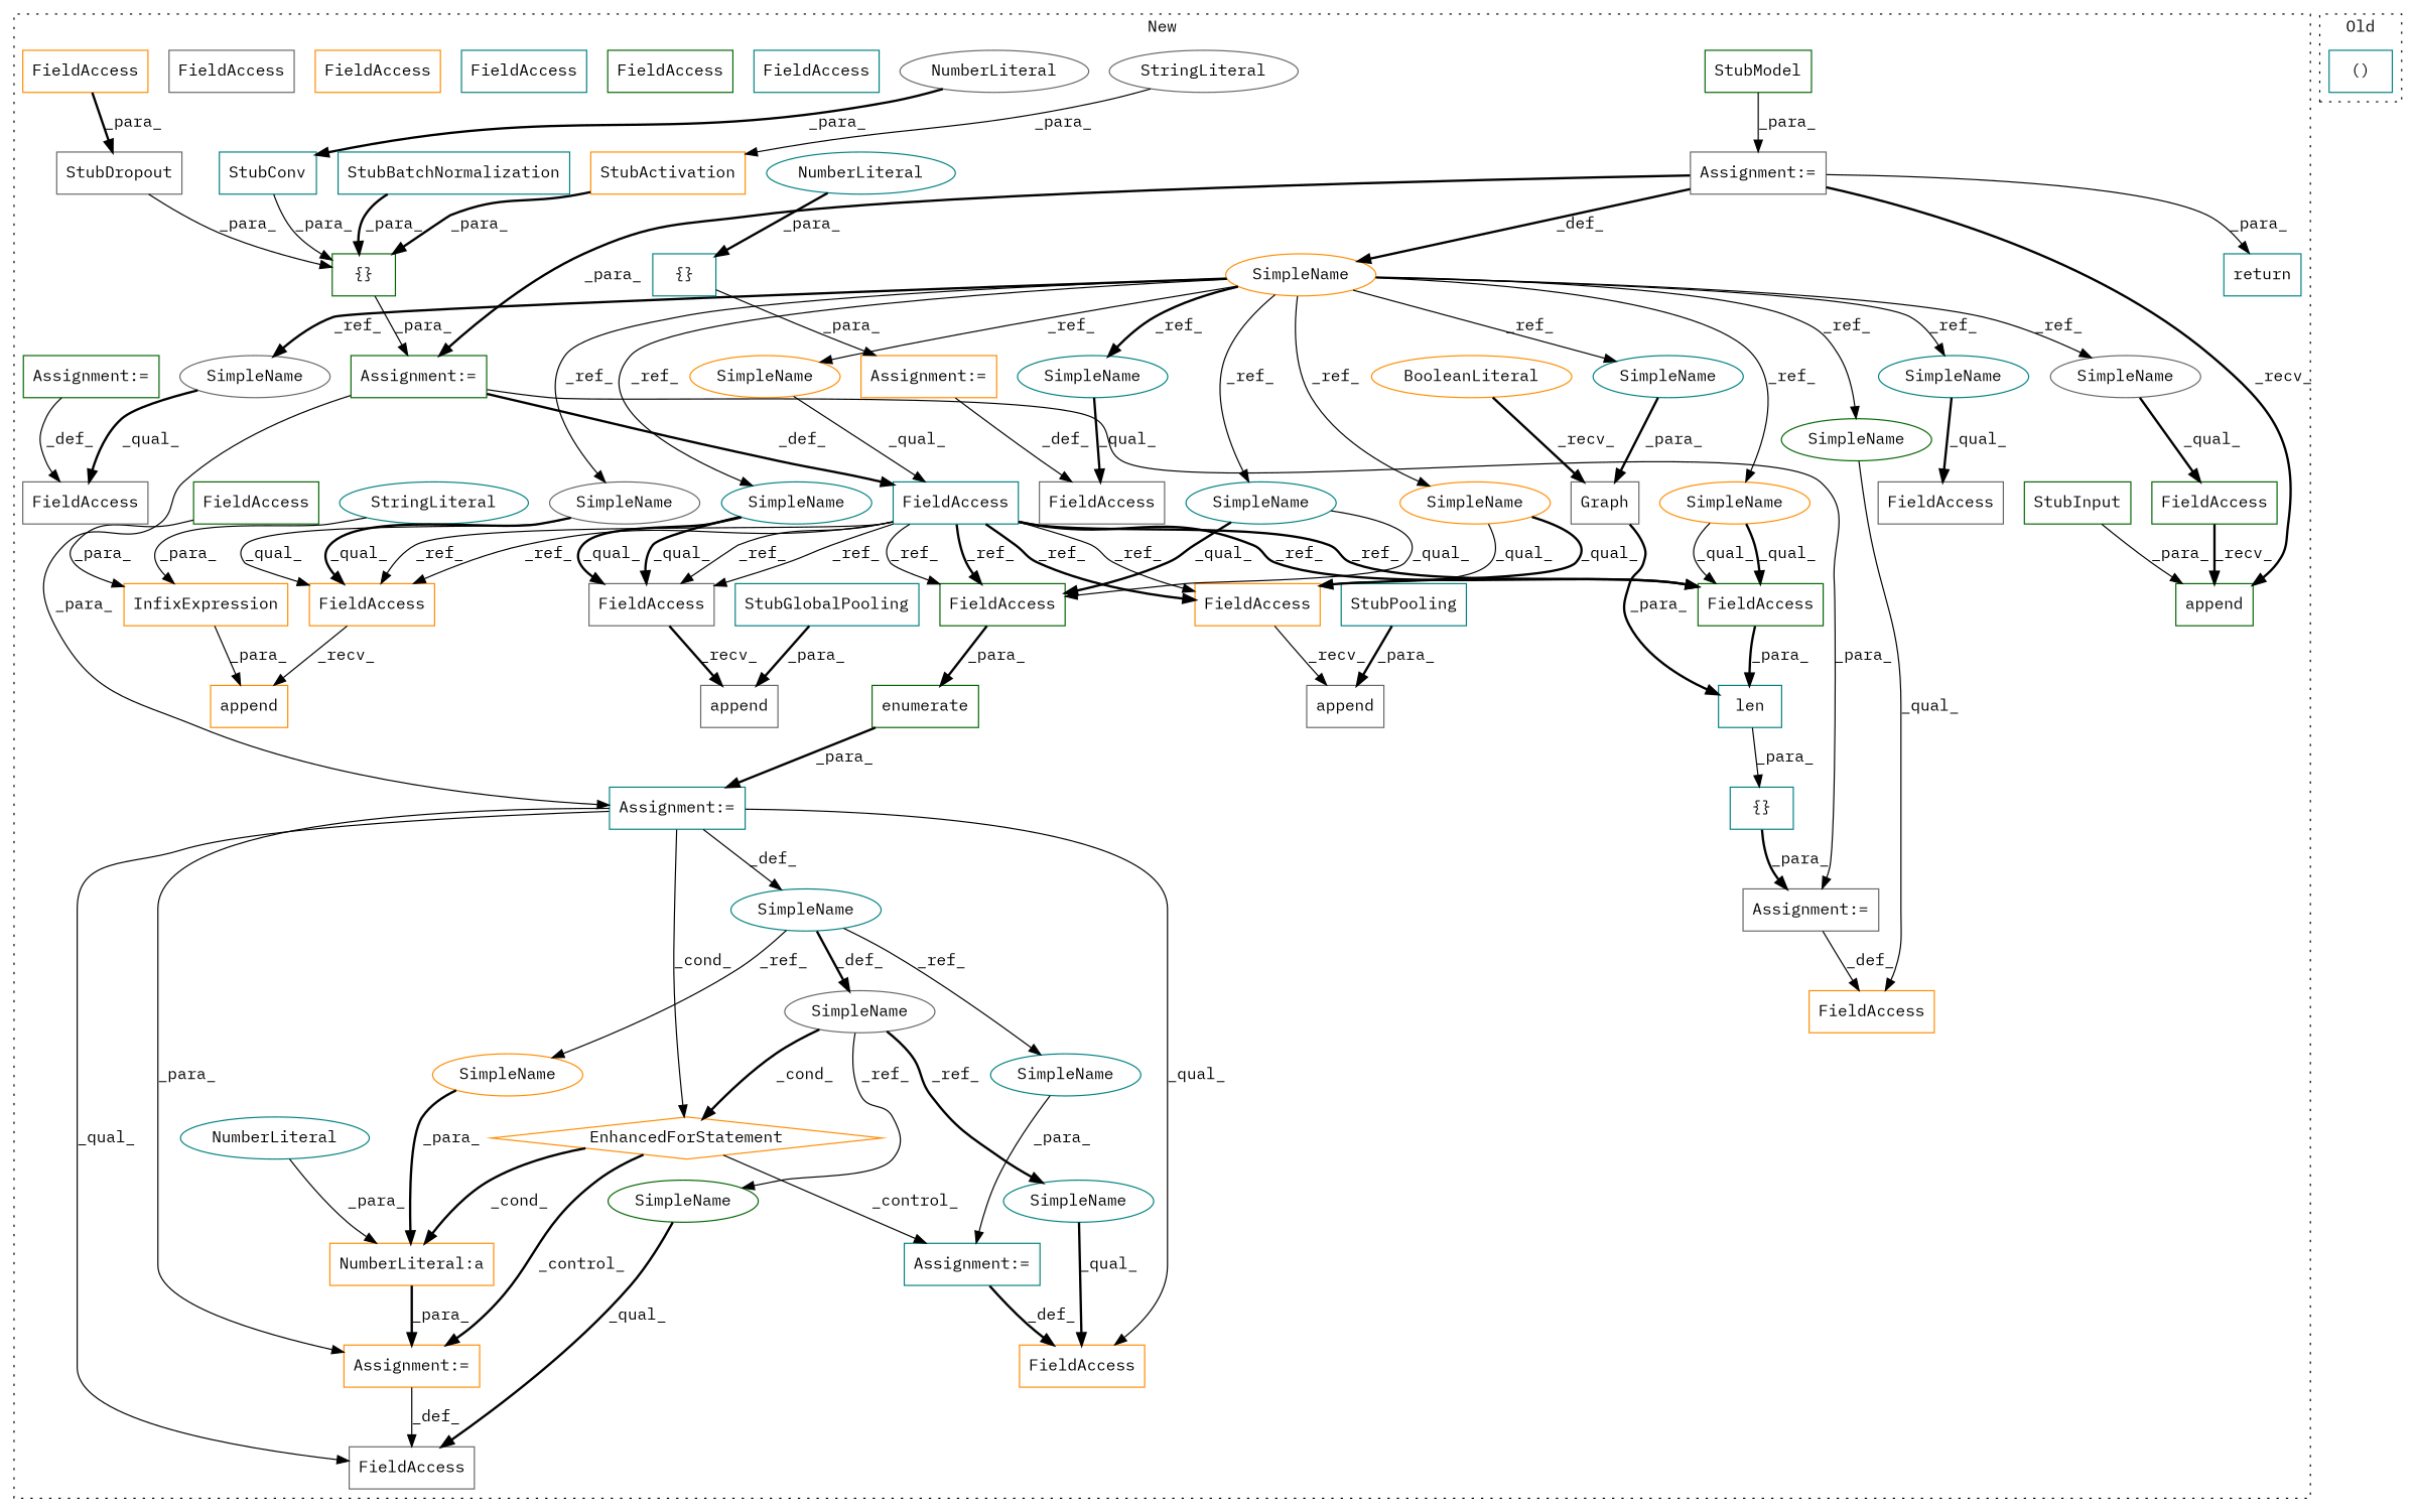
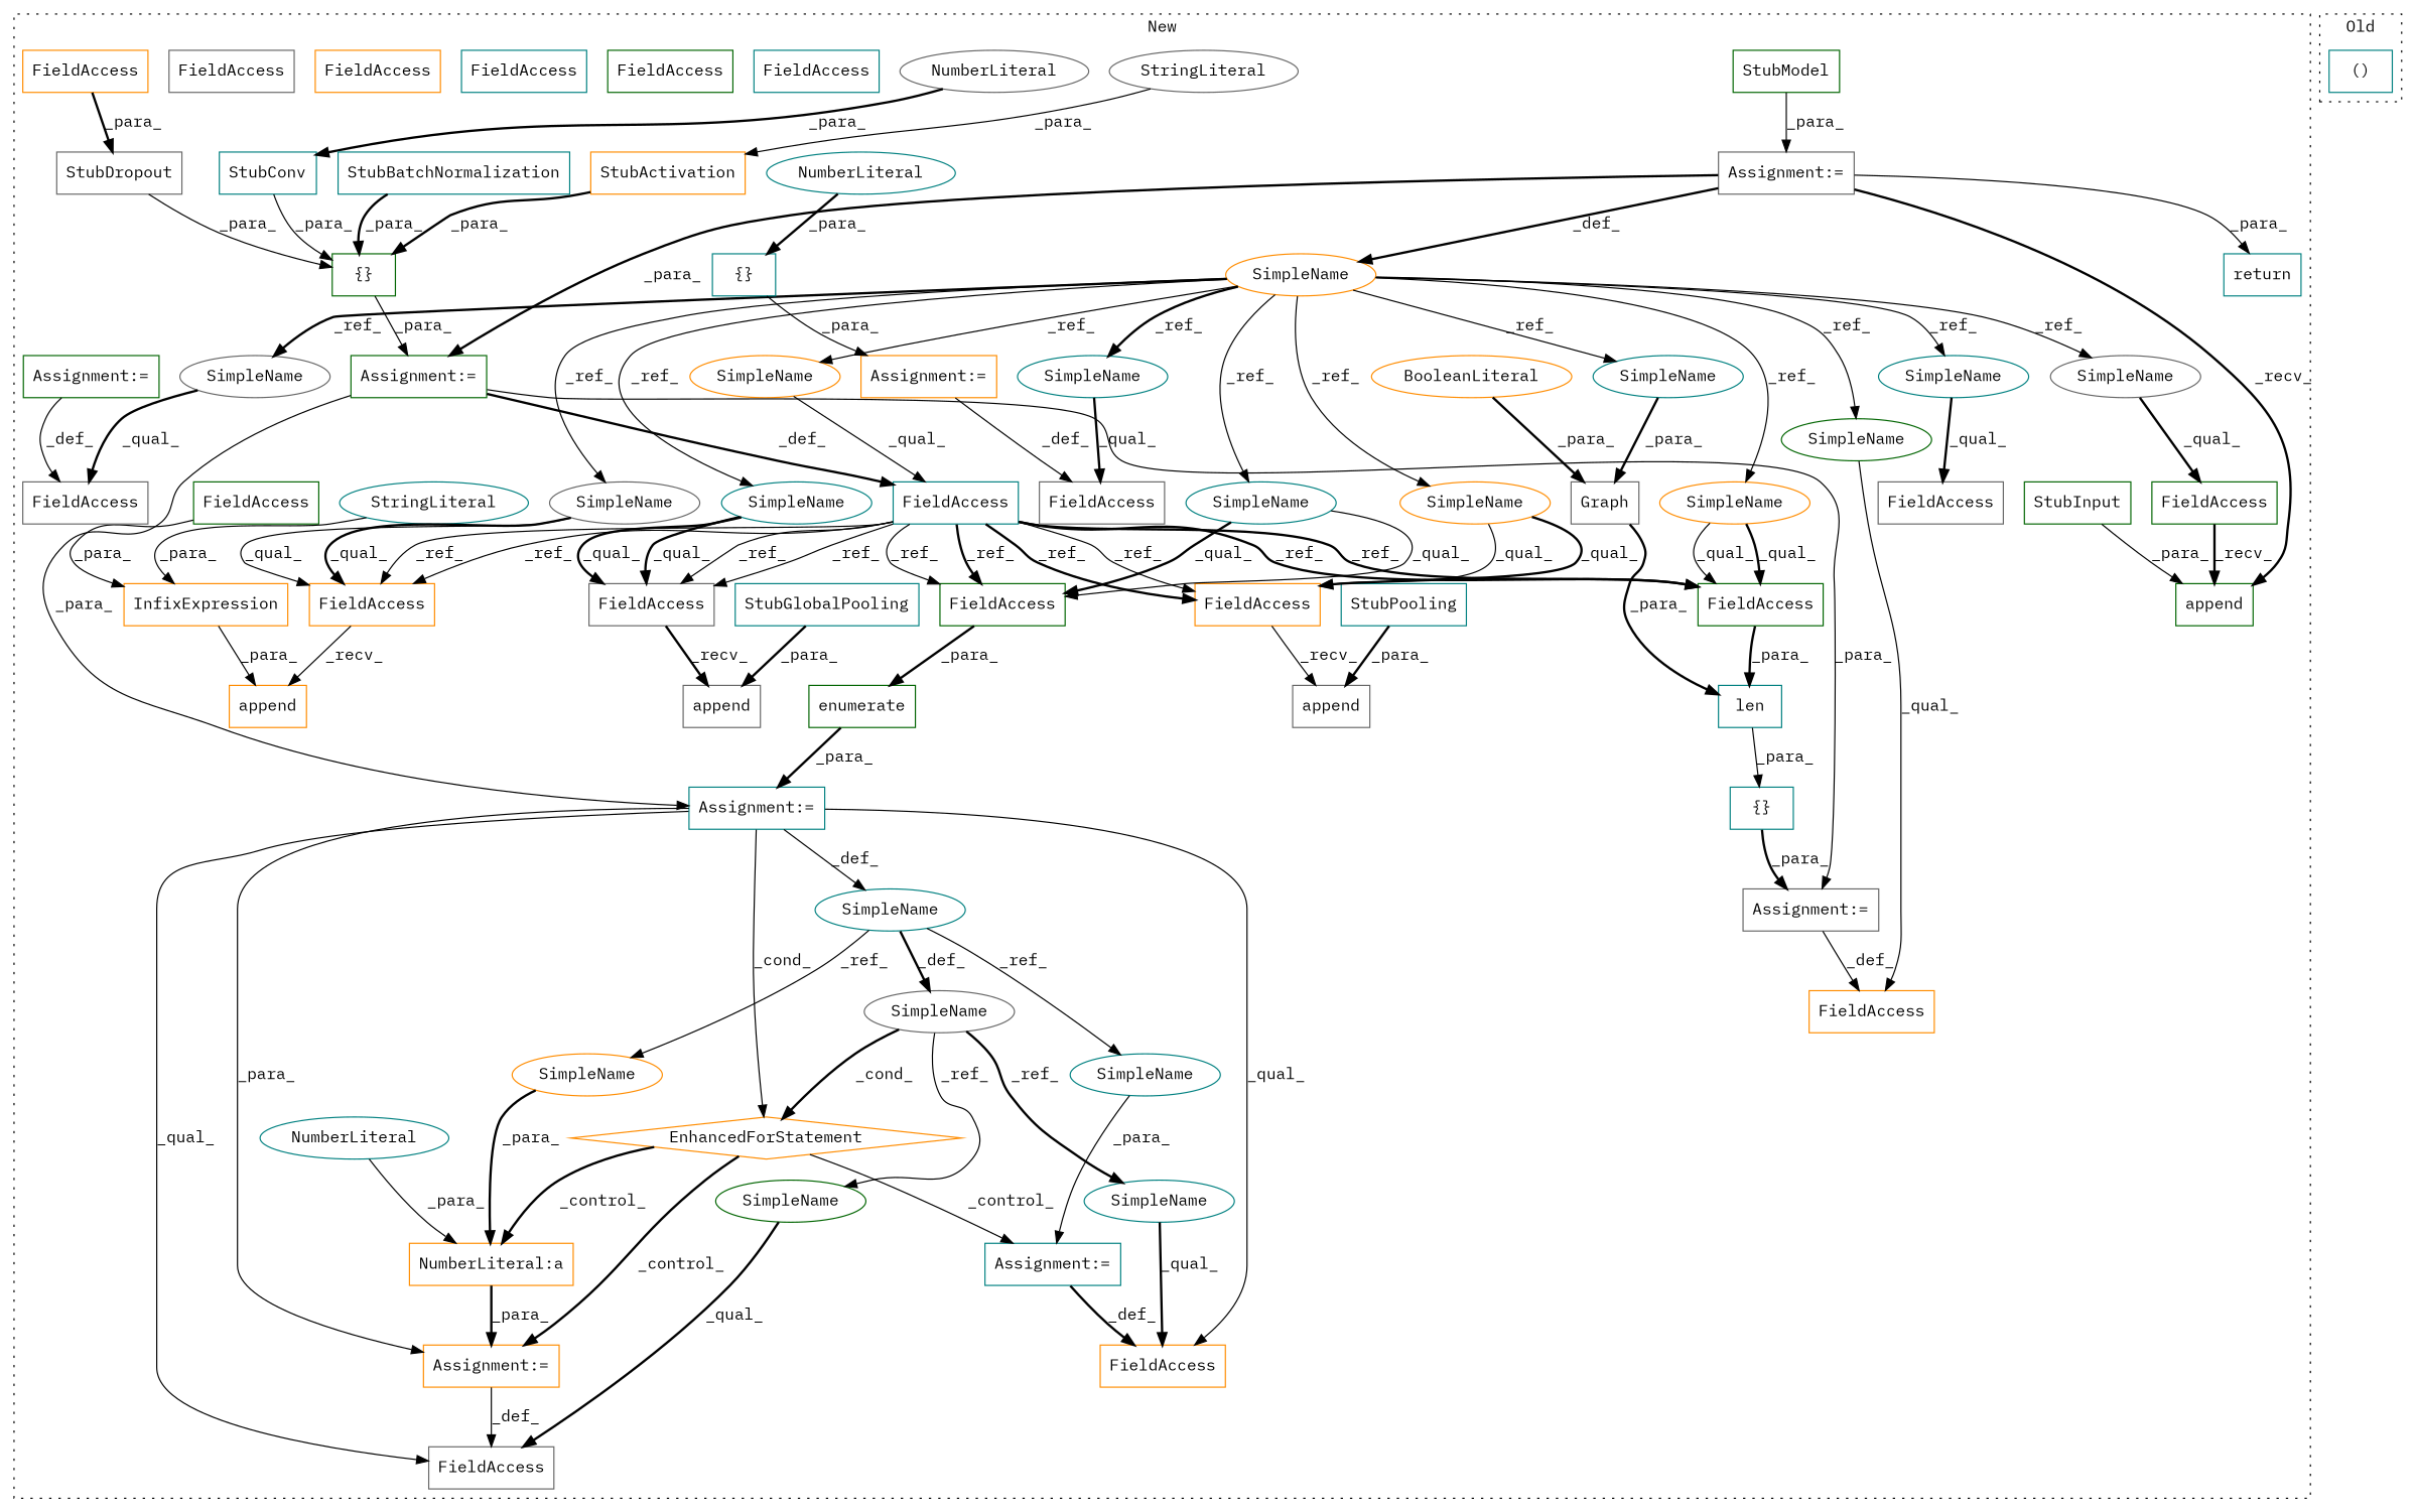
  digraph {
    fontname="IBM Plex Mono"
    node [a=22 color=teal fontname="IBM Plex Mono" l=5 s=2849 shape=box]
    edge [fontname="IBM Plex Mono" style=solid]
    n1 [a=32 color=darkorange l="10,1" label=InfixExpression s="3197,3231"]
    n2 [color=darkgreen l=14 label=FieldAccess s=3207]
    n3 [a=45 l=9 label=StringLiteral s=3222 shape=ellipse]
    n4 [a=32 color=darkorange l="7,1" label=append s="3190,3232"]
    n5 [a=4 color=darkgreen l="1,1" label="{}" s="2872,2989"]
    n6 [a=27 color=darkorange l=3 label="NumberLiteral:a" s=3451]
    n7 [a=4 l="1,1" label="{}" s="3270,3288"]
    n8 [a=34 l=1 label=NumberLiteral s=3454 shape=ellipse]
    n9 [a=32 l="9,1" label=StubConv s="2921,2948"]
    n10 [a=34 color=gray40 l=1 label=NumberLiteral s=2942 shape=ellipse]
    n11 [a=42 color=gray40 label=SimpleName s=3366 shape=ellipse]
    n12 [a=70 color=darkorange l="67,2" label=EnhancedForStatement s="3295,3397" shape=diamond]
    n13 [a=32 color=darkorange l="15,1" label=StubActivation s="2898,2919"]
    n14 [a=32 color=darkgreen l=11 label=StubModel s=2636]
    n15 [a=45 color=gray40 l=6 label=StringLiteral s=2913 shape=ellipse]
    n16 [a=32 color=gray40 l="6,1" label="Graph" s="3475,3492"]
    n17 [a=9 color=darkorange label=BooleanLiteral s=3487 shape=ellipse]
    n18 [a=42 color=darkorange label=SimpleName s=2630 shape=ellipse]
    n19 [color=darkorange l=13 label=FieldAccess s=3239]
    n20 [a=32 l="4,1" label=len s="3271,3287"]
    n21 [l=12 label=FieldAccess s=3275]
    n22 [l=12 label=FieldAccess]
    n23 [color=darkgreen l=12 label=FieldAccess s=3177]
    n24 [l=12 label=FieldAccess s=3070]
    n25 [color=darkorange l=12 label=FieldAccess s=3384]
    n26 [color=gray40 l=12 label=FieldAccess s=3128]
    n27 [color=darkorange l=11 label=FieldAccess s=3407]
    n28 [color=gray40 l=12 label=FieldAccess s=2693]
    n29 [a=4 l="1,1" label="{}" s="2715,2717"]
    n30 [a=34 l=1 label=NumberLiteral s=2716 shape=ellipse]
    n31 [color=gray40 l=12 label=FieldAccess s=3432]
    n32 [color=gray40 l=12 label=FieldAccess]
    n33 [color=gray40 l=17 label=FieldAccess s=2653]
    n34 [color=darkgreen l=12 label=FieldAccess s=2724]
    n35 [a=32 l=24 label=StubBatchNormalization s=2873]
    n36 [a=32 color=gray40 l="12,1" label=StubDropout s="2950,2988"]
    n37 [color=darkorange l=26 label=FieldAccess s=2962]
    n38 [a=32 color=darkgreen l="10,1" label=enumerate s="3374,3396"]
    n39 [a=42 label=SimpleName s=3352 shape=ellipse]
    n40 [a=7 l=1 label="Assignment:=" s=3418]
    n41 [a=7 l="67,2" label="Assignment:=" s="3295,3397"]
    n42 [a=7 color=darkorange l=1 label="Assignment:=" s=2705]
    n43 [a=7 color=darkgreen l=1 label="Assignment:=" s=2670]
    n44 [a=7 color=darkorange l=1 label="Assignment:=" s=3444]
    n45 [a=7 color=gray40 l=1 label="Assignment:=" s=2635]
    n46 [a=7 color=gray40 l=1 label="Assignment:=" s=3252]
    n47 [a=7 color=darkgreen l=2 label="Assignment:=" s=2861]
    n48 [a=41 l=7 label=return s=3468]
    n49 [a=32 color=gray40 l="7,1" label=append s="3141,3170"]
    n50 [a=32 l="18,1" label=StubGlobalPooling s="3148,3169"]
    n51 [a=32 color=gray40 l="7,1" label=append s="3083,3107"]
    n52 [a=32 l="12,1" label=StubPooling s="3090,3106"]
    n53 [a=32 color=darkgreen l="7,1" label=append s="2737,2755"]
    n54 [a=32 color=darkgreen l=11 label=StubInput s=2744]
    n55 [a=42 label=SimpleName s=3419 shape=ellipse]
    n56 [a=42 color=darkorange label=SimpleName s=3446 shape=ellipse]
    n57 [color=darkgreen l=12 label=FieldAccess s=3384]
    n58 [color=gray40 l=12 label=FieldAccess s=3128]
    n59 [color=darkorange l=12 label=FieldAccess s=3177]
    n60 [color=darkorange l=12 label=FieldAccess s=3070]
    n61 [color=darkgreen l=12 label=FieldAccess s=3275]
    n62 [a=42 label=SimpleName s=3407 shape=ellipse]
    n63 [a=42 color=darkgreen label=SimpleName s=3432 shape=ellipse]
    n64 [a=42 color=darkorange label=SimpleName s=3070 shape=ellipse]
    n65 [a=42 label=SimpleName s=3481 shape=ellipse]
    n66 [a=42 label=SimpleName shape=ellipse]
    n67 [a=42 label=SimpleName s=2693 shape=ellipse]
    n68 [a=42 color=gray40 label=SimpleName s=2724 shape=ellipse]
    n69 [a=42 color=gray40 label=SimpleName s=2653 shape=ellipse]
    n70 [a=42 color=gray40 label=SimpleName s=3177 shape=ellipse]
    n71 [a=42 color=darkgreen label=SimpleName s=3239 shape=ellipse]
    n72 [a=42 color=darkorange label=SimpleName shape=ellipse]
    n73 [a=42 label=SimpleName s=3128 shape=ellipse]
    n74 [a=42 label=SimpleName s=3384 shape=ellipse]
    n75 [a=42 color=darkorange label=SimpleName s=3275 shape=ellipse]
    n76 [a=106 l=38 label="()" s=2257]
    subgraph cluster_1 {
      label=New
      style=dotted
      n1
      n2
      n3
      n4
      n5
      n6
      n7
      n8
      n9
      n10
      n11
      n12
      n13
      n14
      n15
      n16
      n17
      n18
      n19
      n20
      n21
      n22
      n23
      n24
      n25
      n26
      n27
      n28
      n29
      n30
      n31
      n32
      n33
      n34
      n35
      n36
      n37
      n38
      n39
      n40
      n41
      n42
      n43
      n44
      n45
      n46
      n47
      n48
      n49
      n50
      n51
      n52
      n53
      n54
      n55
      n56
      n57
      n58
      n59
      n60
      n61
      n62
      n63
      n64
      n65
      n66
      n67
      n68
      n69
      n70
      n71
      n72
      n73
      n74
      n75
    }
    subgraph cluster_2 {
      label=Old
      style=dotted
      n76
    }
    n1 -> n4 [label=_para_]
    n2 -> n1 [label=_para_]
    n3 -> n1 [label=_para_]
    n5 -> n47 [label=_para_]
    n6 -> n44 [label=_para_ style=bold]
    n7 -> n46 [label=_para_ style=bold]
    n8 -> n6 [label=_para_]
    n9 -> n5 [label=_para_]
    n10 -> n9 [label=_para_ style=bold]
    n11 -> n12 [label=_cond_ style=bold]
    n11 -> n62 [label=_ref_ style=bold]
    n11 -> n63 [label=_ref_]
-   n12 -> n6 [label=_cond_ style=bold]
+   n12 -> n6 [label=_control_ style=bold]
    n12 -> n40 [label=_control_]
    n12 -> n44 [label=_control_ style=bold]
    n13 -> n5 [label=_para_ style=bold]
    n14 -> n45 [label=_para_]
    n15 -> n13 [label=_para_]
    n16 -> n20 [label=_para_ style=bold]
-   n17 -> n16 [label=_recv_ style=bold]
+   n17 -> n16 [label=_para_ style=bold]
    n18 -> n64 [label=_ref_]
    n18 -> n65 [label=_ref_]
    n18 -> n66 [label=_ref_]
    n18 -> n67 [label=_ref_ style=bold]
    n18 -> n68 [label=_ref_]
    n18 -> n69 [label=_ref_ style=bold]
    n18 -> n70 [label=_ref_]
    n18 -> n71 [label=_ref_]
    n18 -> n72 [label=_ref_]
    n18 -> n73 [label=_ref_]
    n18 -> n74 [label=_ref_]
    n18 -> n75 [label=_ref_]
    n20 -> n7 [label=_para_]
    n22 -> n57 [label=_ref_]
    n22 -> n57 [label=_ref_ style=bold]
    n22 -> n58 [label=_ref_]
    n22 -> n58 [label=_ref_]
    n22 -> n59 [label=_ref_]
    n22 -> n59 [label=_ref_]
    n22 -> n60 [label=_ref_]
    n22 -> n60 [label=_ref_ style=bold]
    n22 -> n61 [label=_ref_ style=bold]
    n22 -> n61 [label=_ref_ style=bold]
    n29 -> n42 [label=_para_]
    n30 -> n29 [label=_para_ style=bold]
    n34 -> n53 [label=_recv_ style=bold]
    n35 -> n5 [label=_para_ style=bold]
    n36 -> n5 [label=_para_]
    n37 -> n36 [label=_para_ style=bold]
    n38 -> n41 [label=_para_ style=bold]
    n39 -> n11 [label=_def_ style=bold]
    n39 -> n55 [label=_ref_]
    n39 -> n56 [label=_ref_]
    n40 -> n27 [label=_def_ style=bold]
    n41 -> n12 [label=_cond_]
    n41 -> n27 [label=_qual_]
    n41 -> n31 [label=_qual_]
    n41 -> n39 [label=_def_]
    n41 -> n44 [label=_para_]
    n42 -> n28 [label=_def_]
    n43 -> n33 [label=_def_]
    n44 -> n31 [label=_def_]
    n45 -> n18 [label=_def_ style=bold]
    n45 -> n47 [label=_para_ style=bold]
    n45 -> n48 [label=_para_]
    n45 -> n53 [label=_recv_ style=bold]
    n46 -> n19 [label=_def_]
    n47 -> n22 [label=_def_ style=bold]
    n47 -> n41 [label=_para_]
    n47 -> n46 [label=_para_]
    n50 -> n49 [label=_para_ style=bold]
    n52 -> n51 [label=_para_ style=bold]
    n54 -> n53 [label=_para_]
    n55 -> n40 [label=_para_]
    n56 -> n6 [label=_para_ style=bold]
    n57 -> n38 [label=_para_ style=bold]
    n58 -> n49 [label=_recv_ style=bold]
    n59 -> n4 [label=_recv_]
    n60 -> n51 [label=_recv_]
    n61 -> n20 [label=_para_ style=bold]
    n62 -> n27 [label=_qual_ style=bold]
    n63 -> n31 [label=_qual_ style=bold]
    n64 -> n60 [label=_qual_ style=bold]
    n64 -> n60 [label=_qual_]
    n65 -> n16 [label=_para_ style=bold]
    n66 -> n32 [label=_qual_ style=bold]
    n67 -> n28 [label=_qual_ style=bold]
    n68 -> n34 [label=_qual_ style=bold]
    n69 -> n33 [label=_qual_ style=bold]
    n70 -> n59 [label=_qual_]
    n70 -> n59 [label=_qual_ style=bold]
    n71 -> n19 [label=_qual_]
    n72 -> n22 [label=_qual_]
    n73 -> n58 [label=_qual_ style=bold]
    n73 -> n58 [label=_qual_ style=bold]
    n74 -> n57 [label=_qual_]
    n74 -> n57 [label=_qual_ style=bold]
    n75 -> n61 [label=_qual_]
    n75 -> n61 [label=_qual_ style=bold]
  }
